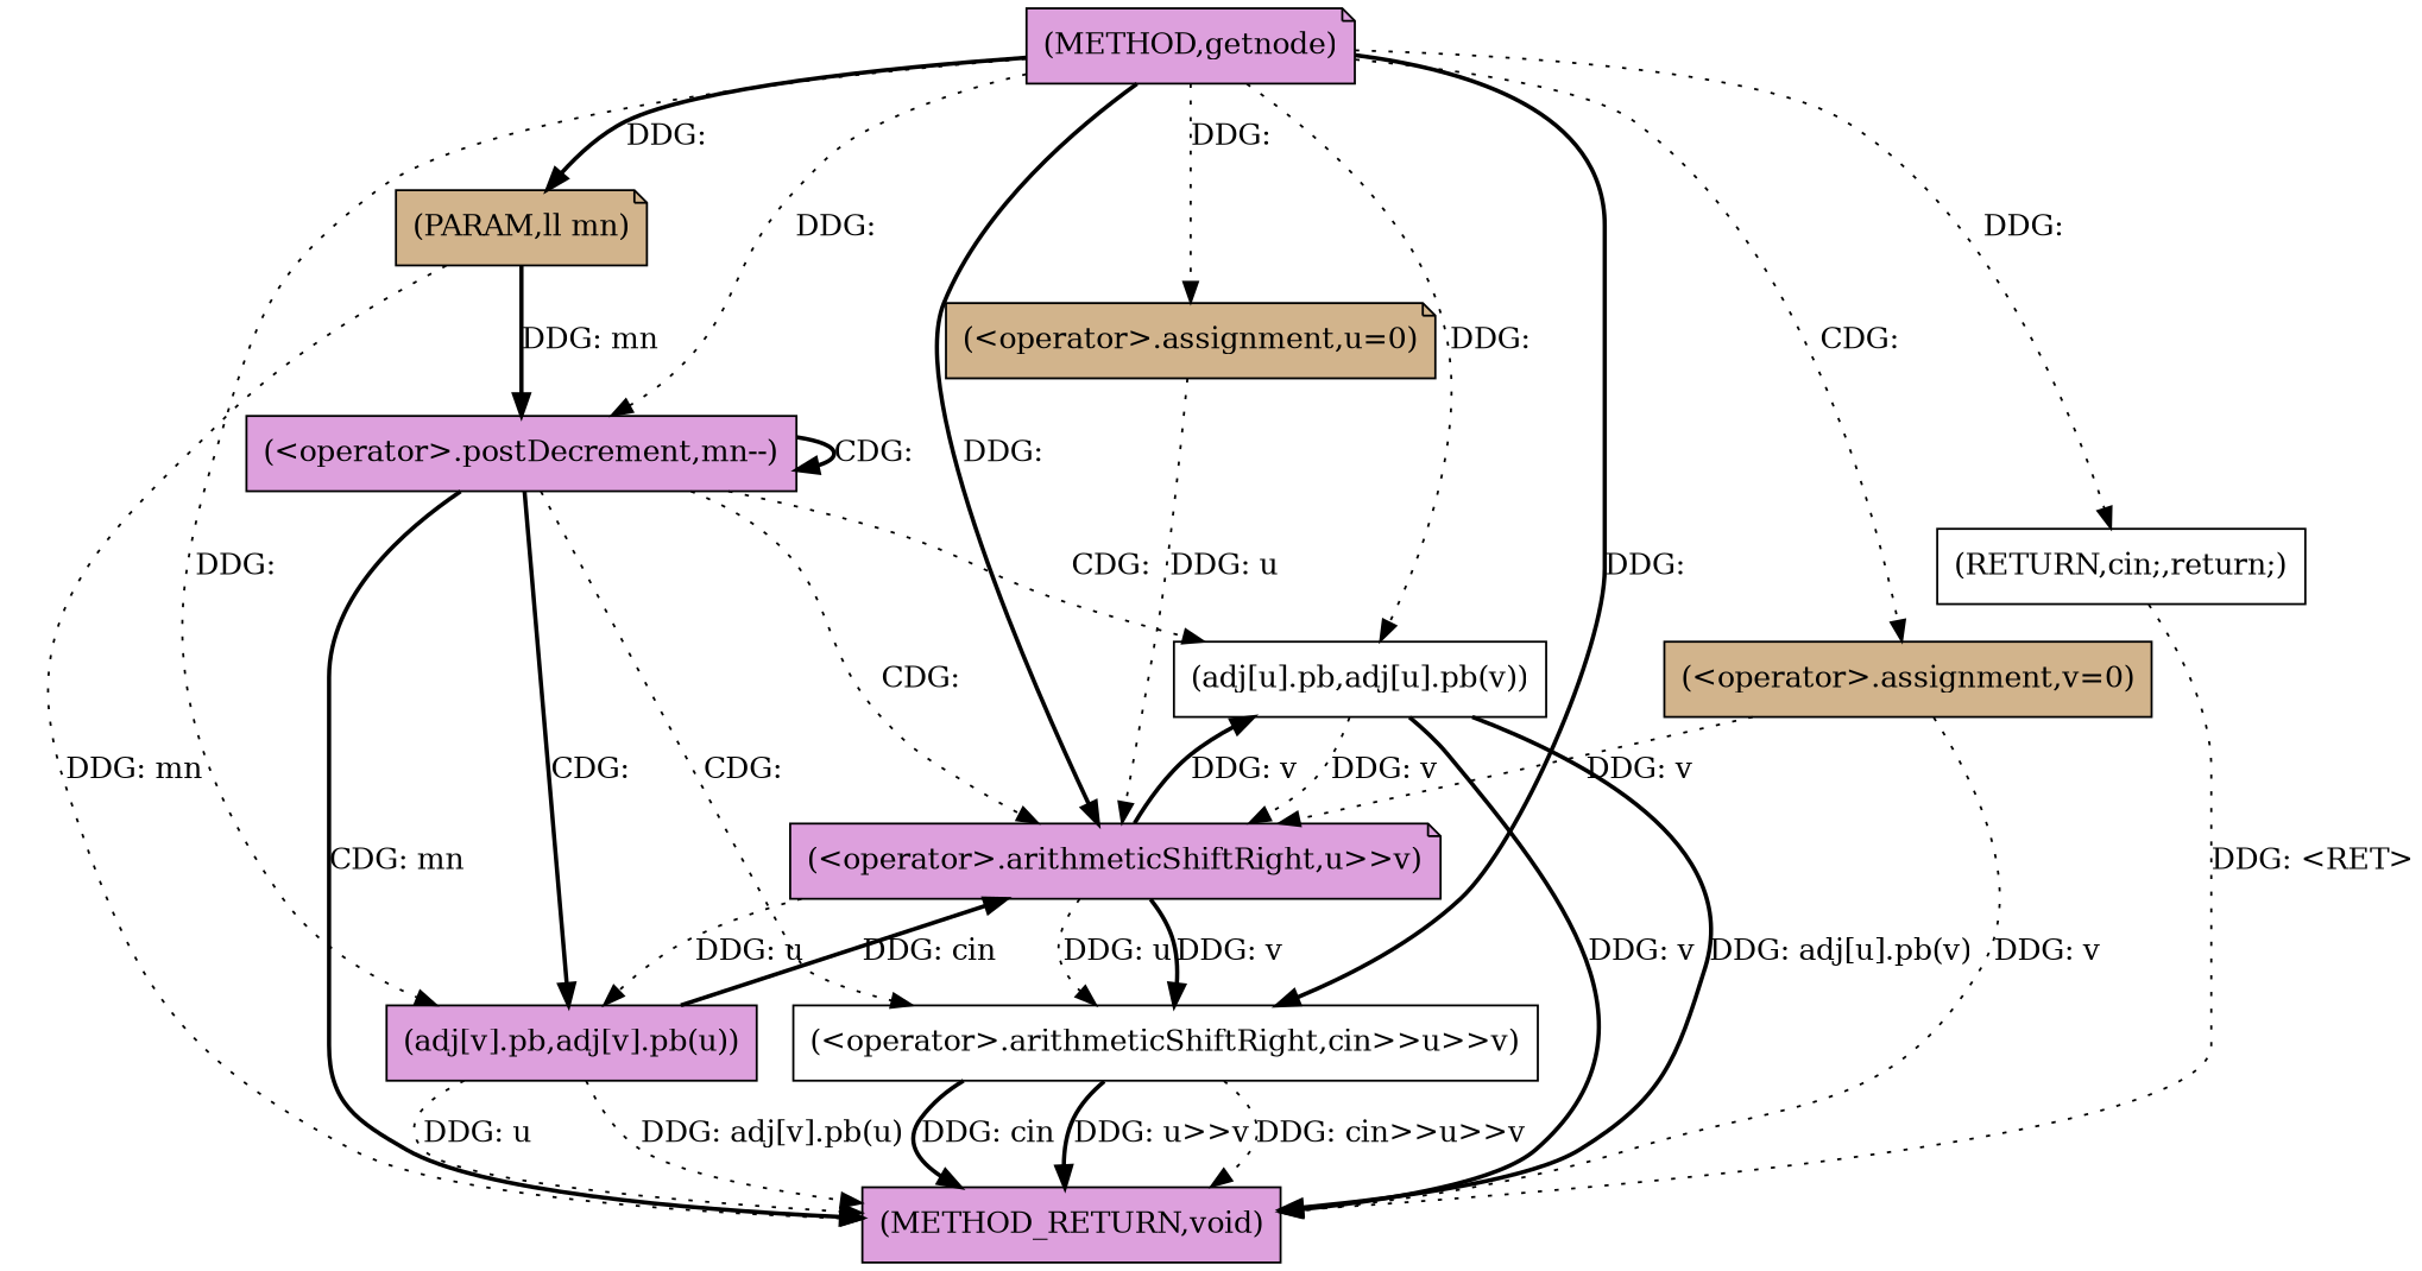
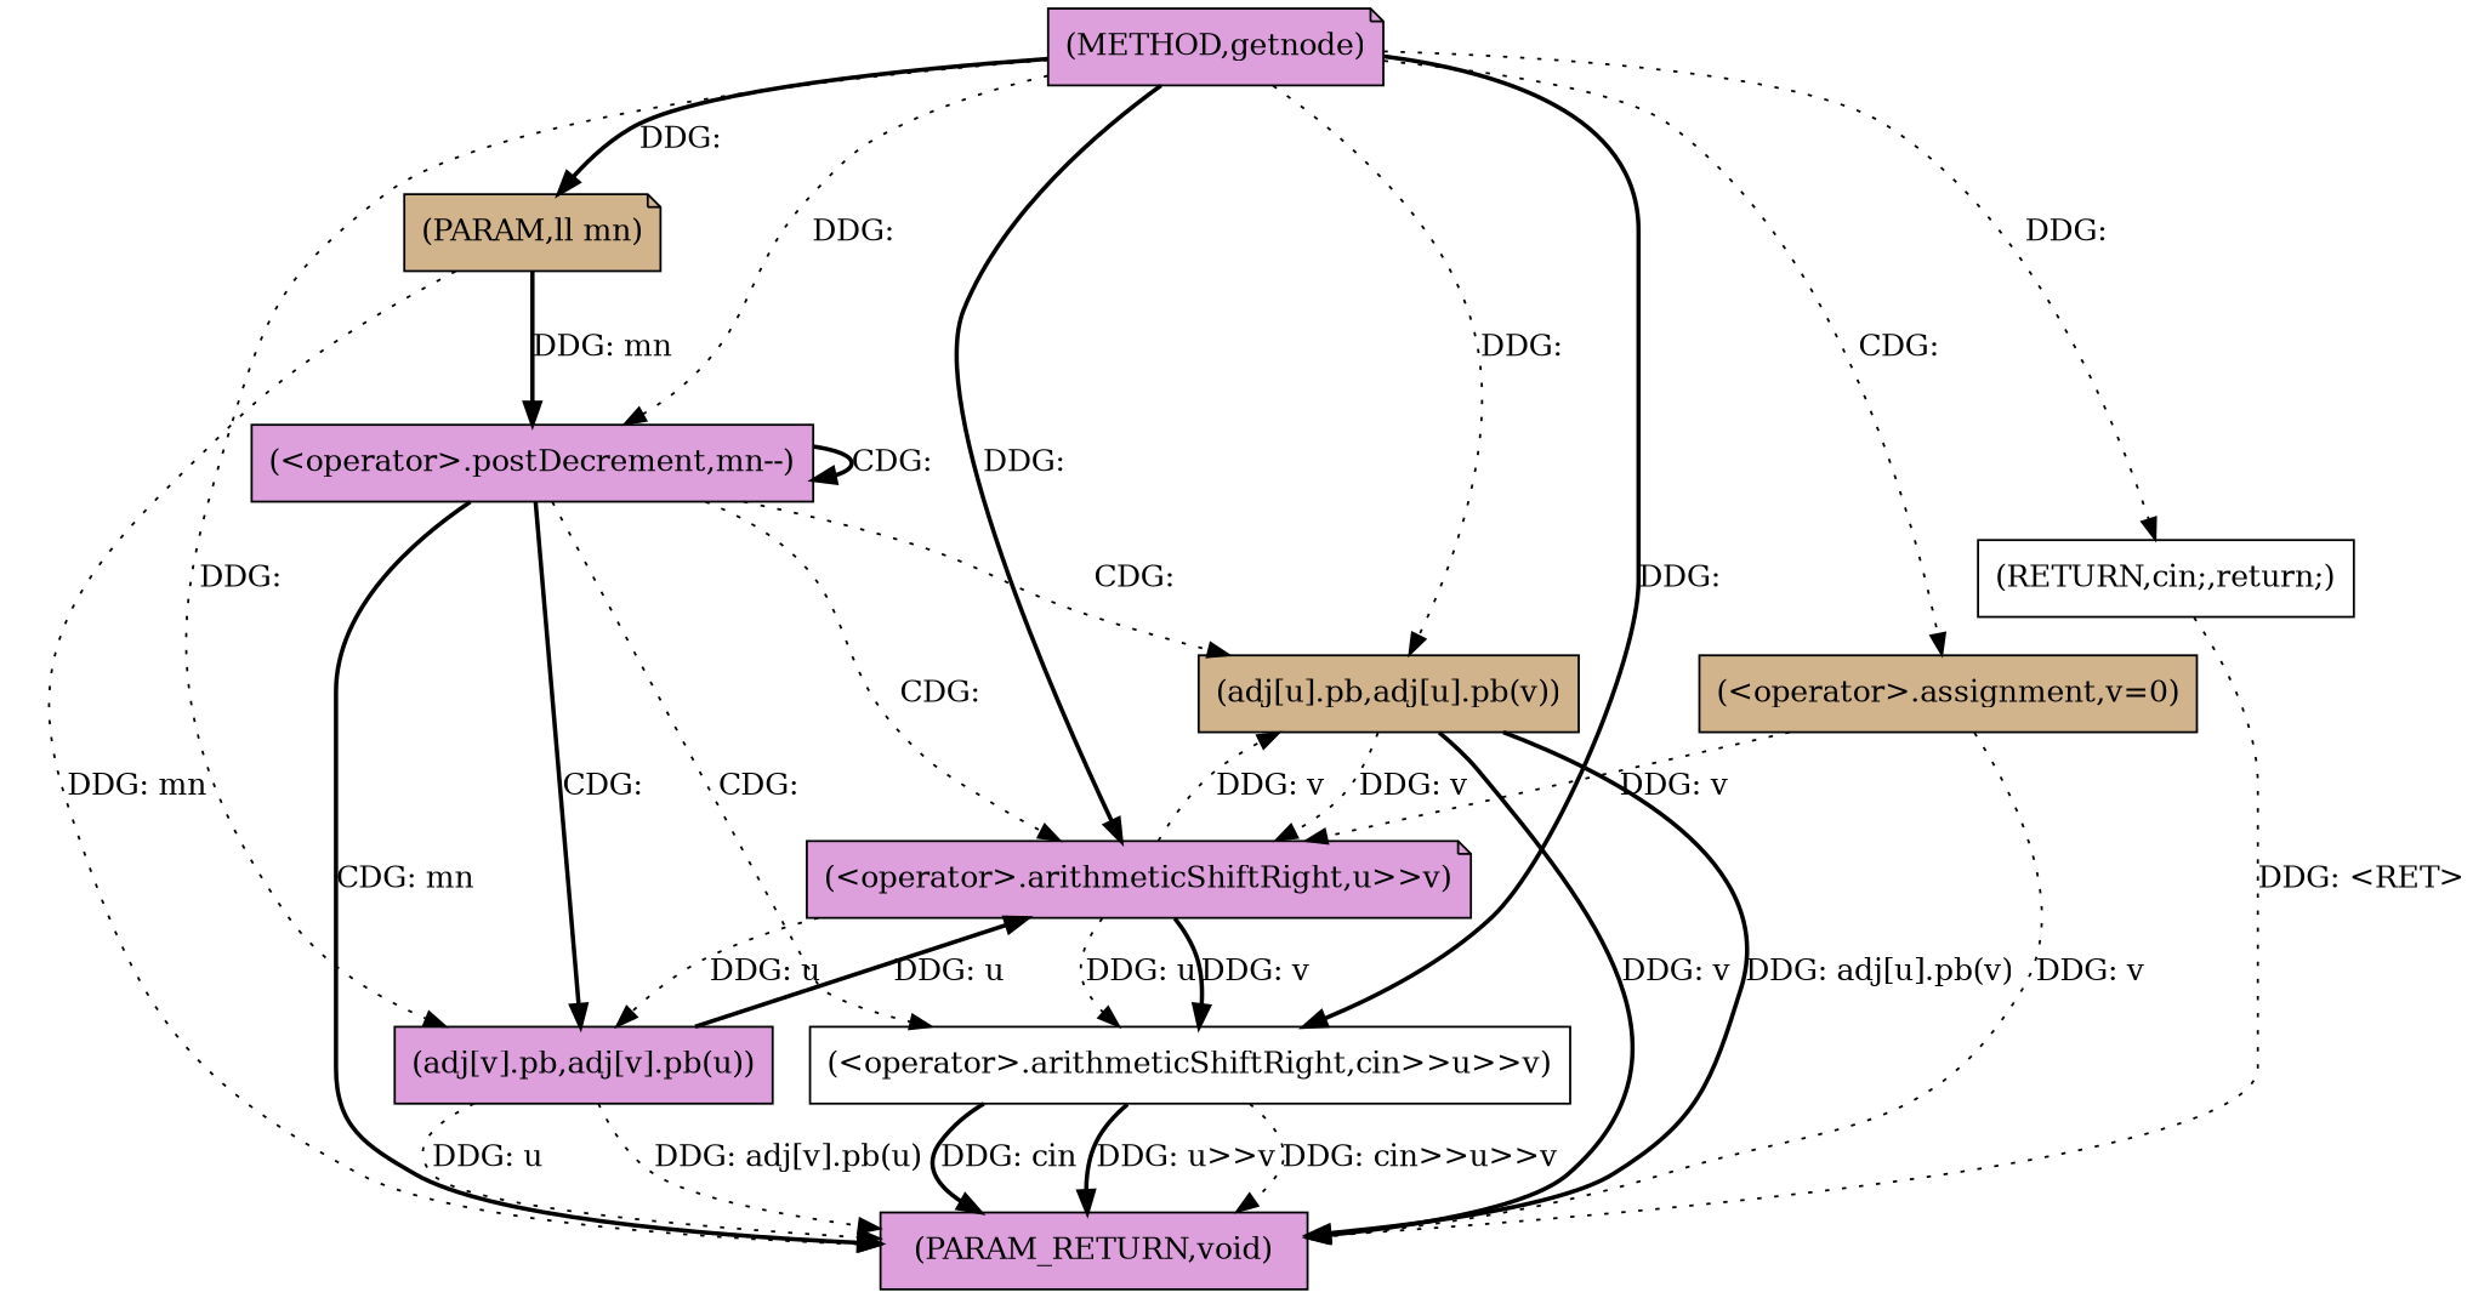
  digraph {
    node [fillcolor=plum shape=box style=filled]
    edge [style=dotted]
    n1 [label="(METHOD,getnode)" shape=note]
    n2 [fillcolor=tan label="(PARAM,ll mn)" shape=note]
-   n3 [fillcolor=tan label="(<operator>.assignment,u=0)" shape=note]
    n4 [fillcolor=tan label="(<operator>.assignment,v=0)"]
    n5 [fillcolor=white label="(RETURN,cin;,return;)"]
    n6 [label="(<operator>.postDecrement,mn--)"]
    n7 [fillcolor=white label="(<operator>.arithmeticShiftRight,cin>>u>>v)"]
-   n8 [fillcolor=white label="(adj[u].pb,adj[u].pb(v))"]
+   n8 [fillcolor=tan label="(adj[u].pb,adj[u].pb(v))"]
    n9 [label="(adj[v].pb,adj[v].pb(u))"]
    n10 [label="(<operator>.arithmeticShiftRight,u>>v)" shape=note]
-   n11 [label="(METHOD_RETURN,void)"]
+   n11 [label="(PARAM_RETURN,void)"]
    n1 -> n2 [label="DDG: " style=bold]
-   n1 -> n3 [label="DDG: "]
    n1 -> n4 [label="CDG: "]
    n1 -> n5 [label="DDG: "]
    n1 -> n6 [label="DDG: "]
    n1 -> n7 [label="DDG: " style=bold]
    n1 -> n8 [label="DDG: "]
    n1 -> n9 [label="DDG: "]
    n1 -> n10 [label="DDG: " style=bold]
    n2 -> n6 [label="DDG: mn" style=bold]
    n2 -> n11 [label="DDG: mn"]
-   n3 -> n10 [label="DDG: u"]
    n4 -> n10 [label="DDG: v"]
    n4 -> n11 [label="DDG: v"]
    n5 -> n11 [label="DDG: <RET>"]
    n6 -> n6 [label="CDG: " style=bold]
    n6 -> n7 [label="CDG: "]
    n6 -> n8 [label="CDG: "]
    n6 -> n9 [label="CDG: " style=bold]
    n6 -> n10 [label="CDG: "]
    n6 -> n11 [label="CDG: mn" style=bold]
    n7 -> n11 [label="DDG: u>>v" style=bold]
    n7 -> n11 [label="DDG: cin>>u>>v"]
    n7 -> n11 [label="DDG: cin" style=bold]
    n8 -> n10 [label="DDG: v"]
    n8 -> n11 [label="DDG: v" style=bold]
    n8 -> n11 [label="DDG: adj[u].pb(v)" style=bold]
-   n9 -> n10 [label="DDG: cin" style=bold]
+   n9 -> n10 [label="DDG: u" style=bold]
    n9 -> n11 [label="DDG: u"]
    n9 -> n11 [label="DDG: adj[v].pb(u)"]
    n10 -> n7 [label="DDG: u"]
    n10 -> n7 [label="DDG: v" style=bold]
-   n10 -> n8 [label="DDG: v" style=bold]
+   n10 -> n8 [label="DDG: v"]
    n10 -> n9 [label="DDG: u"]
  }
